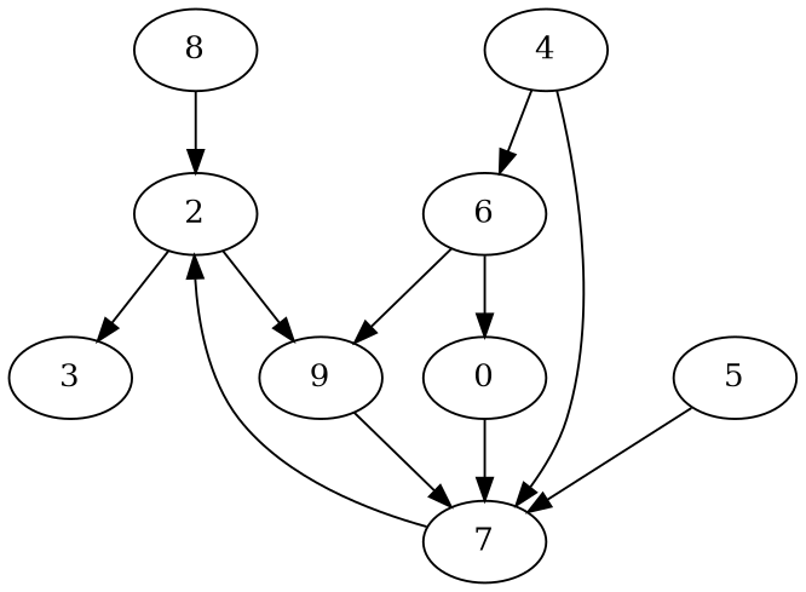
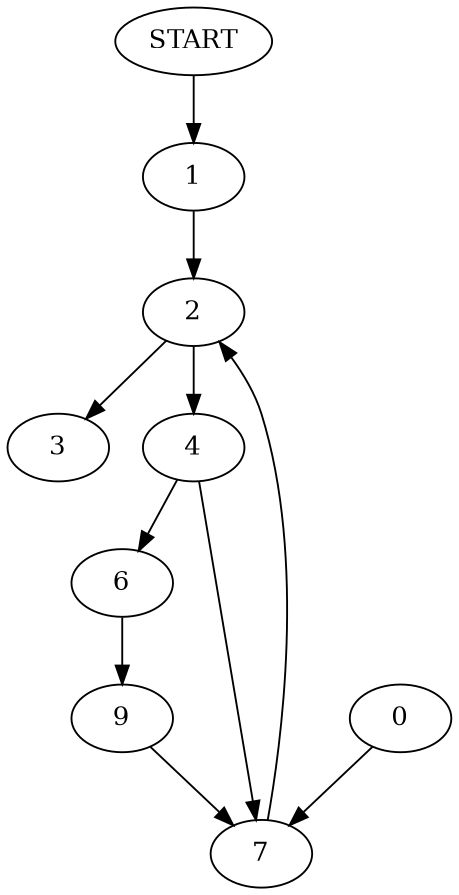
  digraph {
-   1 [label=8]
+   n1 [label=START]
+   1
    2
    3
    4
    6
    7
-   5
    n9 [label=0]
    9
+   n1 -> 1
    1 -> 2
    2 -> 3
-   2 -> 9
+   2 -> 4
    4 -> 6
    4 -> 7
-   6 -> n9
    6 -> 9
    7 -> 2
-   5 -> 7
    n9 -> 7
    9 -> 7
  }
